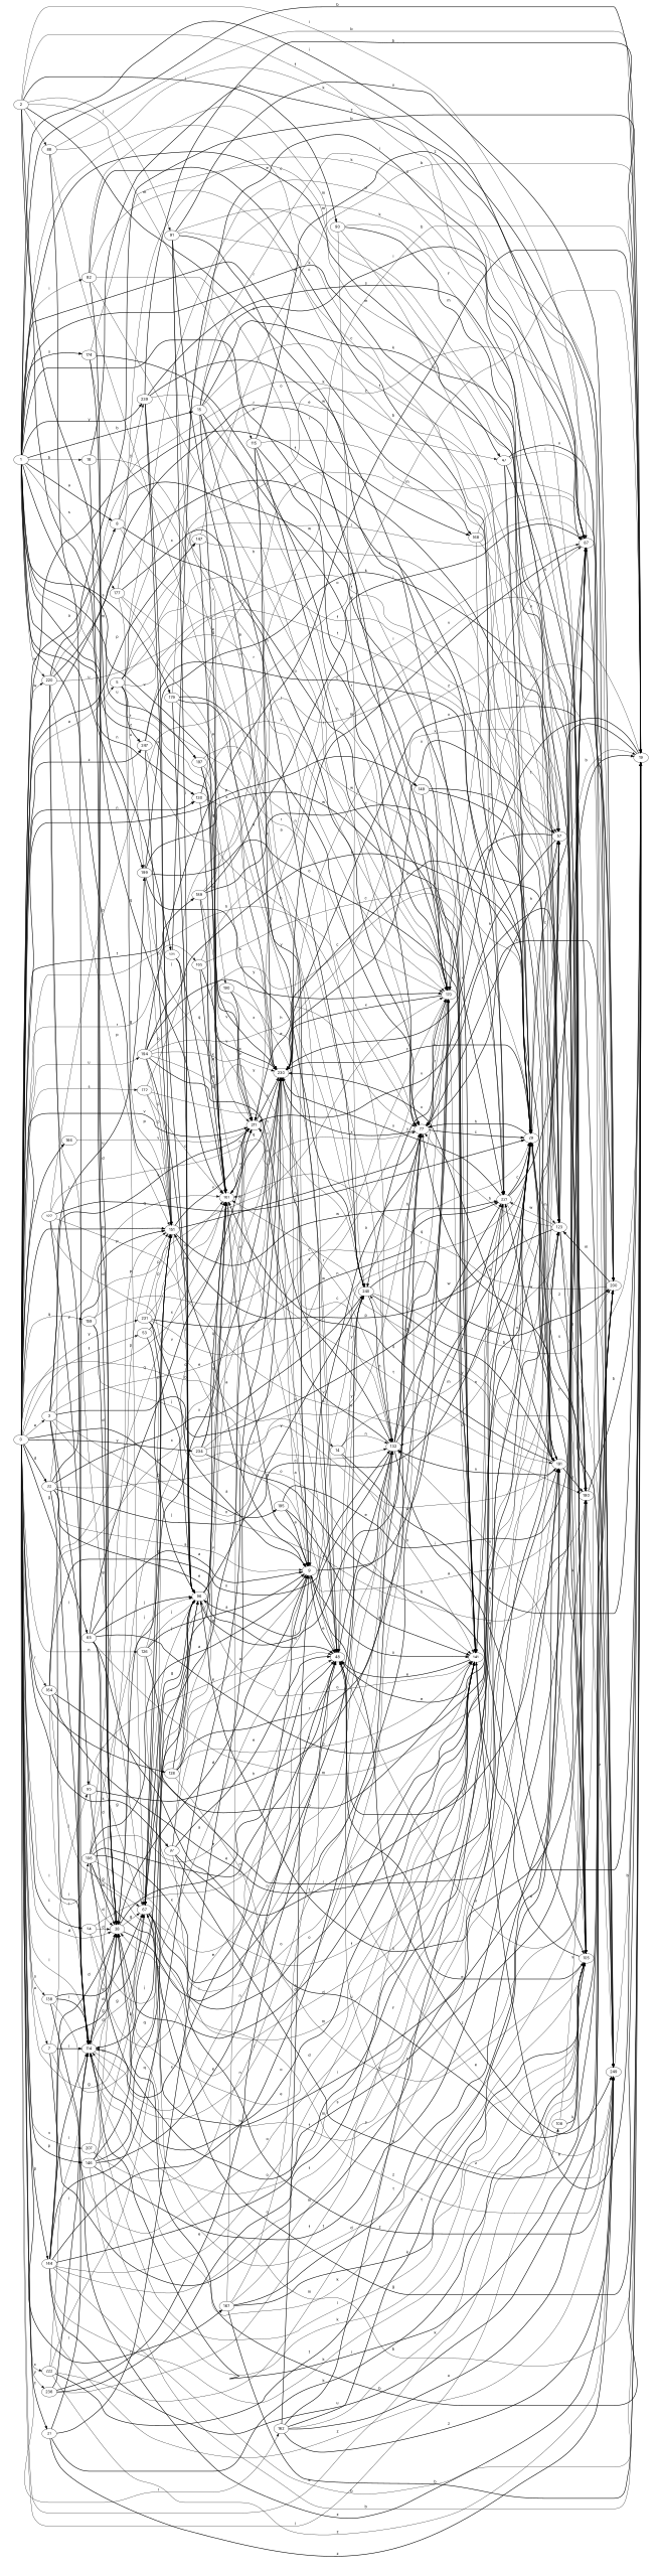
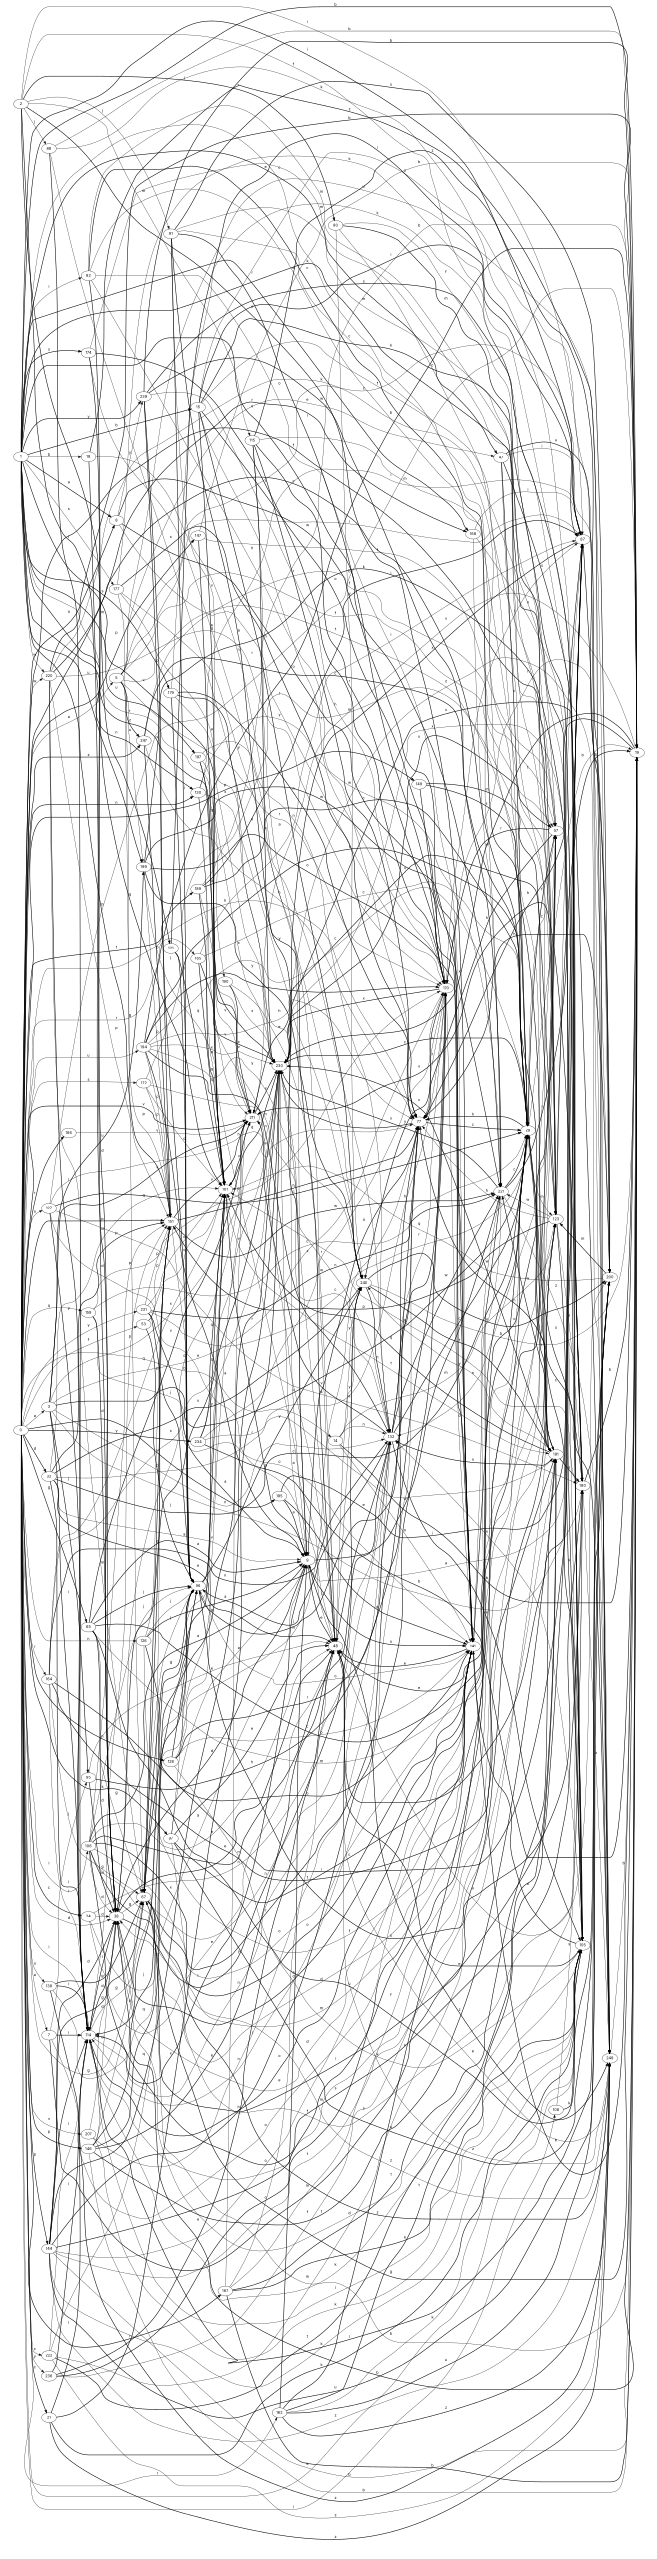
  strict digraph {
    fontname=Inter
    rankdir=LR
    node [fontname=Inter]
    edge [fontname=Inter style=bold]
    0
    3
    5
    7
    8
    14
    21
    24
    32
    38
    53
    57
    65
    67
    77
    97
    105
    106
    108
    114
    126
    127
    128
    130
    138
    144
    146
    147
    149
    151
    159
    162
    164
    165
    166
    167
    168
    172
    189
    194
    195
    207
    211
    220
    222
    231
    234
    236
    247
    29
    199
    230
    95
    132
    170
    180
    47
    87
    191
    200
    249
    141
    123
    239
    221
    19
    240
    9
    48
    161
    96
    1
    15
    18
    82
    174
    177
    179
    190
    197
    2
    88
    90
    91
    115
    121
    0 -> 3 [label=a style=solid]
    0 -> 5 [label=a style=solid]
    0 -> 7 [label=a style=solid]
    0 -> 8 [label=a]
    0 -> 14 [label=b style=solid]
    0 -> 21 [label=c]
    0 -> 24 [label=c]
    0 -> 32 [label=d]
    0 -> 38 [label=d style=solid]
    0 -> 53 [label=f style=solid]
    0 -> 57 [label=f]
    0 -> 65 [label=g]
    0 -> 67 [label=g style=solid]
    0 -> 77 [label=h style=solid]
    0 -> 97 [label=k]
    0 -> 105 [label=k style=solid]
    0 -> 106 [label=l style=solid]
    0 -> 108 [label=l style=solid]
    0 -> 114 [label=l style=solid]
    0 -> 126 [label=n style=solid]
+   0 -> 127 [label=n style=solid]
    0 -> 128 [label=n]
    0 -> 130 [label=n]
    0 -> 138 [label=o style=solid]
    0 -> 144 [label=p]
    0 -> 146 [label=p]
    0 -> 147 [label=p]
    0 -> 149 [label=p]
    0 -> 151 [label=p]
    0 -> 159 [label=q style=solid]
    0 -> 162 [label=r style=solid]
    0 -> 164 [label=r style=solid]
    0 -> 165 [label=r style=solid]
    0 -> 166 [label=r]
    0 -> 167 [label=r]
    0 -> 168 [label=r]
    0 -> 172 [label=s style=solid]
    0 -> 189 [label=t]
    0 -> 194 [label=u style=solid]
    0 -> 195 [label=u]
    0 -> 207 [label=v style=solid]
    0 -> 211 [label=v]
    0 -> 220 [label=w style=solid]
    0 -> 222 [label=x style=solid]
    0 -> 231 [label=y style=solid]
    0 -> 234 [label=y]
    0 -> 236 [label=y style=solid]
    0 -> 247 [label=z]
    3 -> 114 [label=l]
    3 -> 211 [label=v]
    3 -> 29 [label=c]
    3 -> 199 [label=u]
    3 -> 230 [label=x style=solid]
    3 -> 95 [label=j]
    3 -> 132 [label=n style=solid]
    3 -> 170 [label=r style=solid]
    3 -> 180 [label=s style=solid]
    5 -> 57 [label=f style=solid]
    5 -> 151 [label=p style=solid]
    5 -> 247 [label=z]
    5 -> 199 [label=u style=solid]
    5 -> 170 [label=r style=solid]
    5 -> 47 [label=e style=solid]
    5 -> 87 [label=i style=solid]
    5 -> 191 [label=t style=solid]
    5 -> 200 [label=u style=solid]
    5 -> 249 [label=z style=solid]
    7 -> 114 [label=l]
    7 -> 95 [label=j style=solid]
    7 -> 141 [label=o style=solid]
    7 -> 123 [label=m]
    8 -> 170 [label=r style=solid]
    8 -> 141 [label=o]
    8 -> 239 [label=y style=solid]
    8 -> 221 [label=w]
    14 -> 132 [label=n style=solid]
    14 -> 141 [label=o style=solid]
    14 -> 123 [label=m style=solid]
    14 -> 19 [label=b]
    14 -> 240 [label=y style=solid]
    21 -> 105 [label=k]
    21 -> 114 [label=l]
    21 -> 230 [label=x]
    21 -> 249 [label=z]
    24 -> 38 [label=d style=solid]
    24 -> 132 [label=n style=solid]
    24 -> 9 [label=a style=solid]
    24 -> 48 [label=e style=solid]
    32 -> 114 [label=l]
    32 -> 151 [label=p]
    32 -> 29 [label=c]
    32 -> 170 [label=r style=solid]
    32 -> 240 [label=y]
    32 -> 9 [label=a style=solid]
    32 -> 48 [label=e]
    32 -> 161 [label=q style=solid]
    38 -> 67 [label=g style=solid]
    38 -> 114 [label=l]
    38 -> 230 [label=x]
    38 -> 19 [label=b]
    38 -> 240 [label=y]
    38 -> 48 [label=e]
    53 -> 151 [label=p style=solid]
    53 -> 161 [label=q style=solid]
    53 -> 96 [label=j]
    57 -> 77 [label=h]
    57 -> 29 [label=c style=solid]
    57 -> 230 [label=x]
    57 -> 132 [label=n style=solid]
    57 -> 170 [label=r]
    57 -> 141 [label=o]
    65 -> 38 [label=d]
    65 -> 67 [label=g style=solid]
    65 -> 211 [label=v]
    65 -> 29 [label=c]
    65 -> 200 [label=u]
    65 -> 123 [label=m style=solid]
    65 -> 9 [label=a]
    65 -> 96 [label=j]
    67 -> 151 [label=p]
    67 -> 132 [label=n style=solid]
    67 -> 180 [label=s style=solid]
    67 -> 249 [label=z]
    67 -> 141 [label=o]
    67 -> 19 [label=b style=solid]
    67 -> 96 [label=j style=solid]
    77 -> 114 [label=l style=solid]
    77 -> 29 [label=c]
    77 -> 230 [label=x]
    77 -> 170 [label=r style=solid]
    77 -> 9 [label=a]
    97 -> 29 [label=c]
    97 -> 200 [label=u]
    97 -> 249 [label=z style=solid]
    97 -> 9 [label=a style=solid]
    97 -> 48 [label=e]
    97 -> 96 [label=j style=solid]
    105 -> 114 [label=l style=solid]
    105 -> 29 [label=c]
    105 -> 132 [label=n style=solid]
    105 -> 141 [label=o]
    105 -> 48 [label=e]
    106 -> 38 [label=d style=solid]
    106 -> 151 [label=p style=solid]
    106 -> 132 [label=n]
    106 -> 170 [label=r]
    106 -> 180 [label=s]
    106 -> 87 [label=i]
    106 -> 141 [label=o style=solid]
    106 -> 123 [label=m style=solid]
    106 -> 9 [label=a]
    106 -> 48 [label=e style=solid]
    106 -> 96 [label=j style=solid]
    108 -> 105 [label=k]
    108 -> 180 [label=s style=solid]
    114 -> 38 [label=d]
    114 -> 67 [label=g style=solid]
    114 -> 105 [label=k style=solid]
    114 -> 151 [label=p style=solid]
    114 -> 132 [label=n style=solid]
    114 -> 141 [label=o]
    114 -> 123 [label=m style=solid]
    126 -> 57 [label=f style=solid]
    126 -> 151 [label=p style=solid]
    126 -> 141 [label=o]
    126 -> 9 [label=a]
    126 -> 96 [label=j style=solid]
    127 -> 77 [label=h style=solid]
    127 -> 114 [label=y]
    127 -> 29 [label=c]
    127 -> 180 [label=s style=solid]
    127 -> 19 [label=b style=solid]
    127 -> 48 [label=e style=solid]
    128 -> 77 [label=h style=solid]
    128 -> 105 [label=k style=solid]
    128 -> 211 [label=v style=solid]
    128 -> 170 [label=r]
    128 -> 141 [label=o style=solid]
    128 -> 96 [label=j]
    130 -> 211 [label=v style=solid]
    130 -> 87 [label=i style=solid]
    130 -> 221 [label=w style=solid]
    130 -> 240 [label=y style=solid]
    130 -> 161 [label=q style=solid]
    138 -> 67 [label=g]
    138 -> 114 [label=l]
    138 -> 249 [label=z]
    138 -> 161 [label=q style=solid]
    144 -> 38 [label=d]
    144 -> 57 [label=f]
    144 -> 67 [label=g]
    144 -> 77 [label=h]
    144 -> 105 [label=k style=solid]
    144 -> 114 [label=l]
    144 -> 230 [label=x]
    144 -> 191 [label=t style=solid]
    144 -> 200 [label=u]
    144 -> 249 [label=z style=solid]
    144 -> 141 [label=o style=solid]
    144 -> 19 [label=b style=solid]
    146 -> 38 [label=d style=solid]
    146 -> 151 [label=p style=solid]
    146 -> 191 [label=t]
    146 -> 19 [label=b style=solid]
    146 -> 48 [label=e]
    146 -> 161 [label=q]
    146 -> 96 [label=j]
    147 -> 57 [label=f style=solid]
    147 -> 19 [label=b style=solid]
    147 -> 161 [label=q]
    149 -> 170 [label=r]
    149 -> 191 [label=t]
    149 -> 123 [label=m]
    151 -> 67 [label=g]
    151 -> 77 [label=h]
    151 -> 211 [label=v]
    151 -> 221 [label=w]
    151 -> 96 [label=j style=solid]
    159 -> 38 [label=d]
    159 -> 29 [label=c style=solid]
    159 -> 170 [label=r style=solid]
    159 -> 141 [label=o style=solid]
    162 -> 105 [label=k style=solid]
    162 -> 29 [label=c]
    162 -> 191 [label=t]
    162 -> 200 [label=u]
    162 -> 249 [label=z]
    162 -> 9 [label=a]
    164 -> 67 [label=g style=solid]
    164 -> 114 [label=l style=solid]
    164 -> 230 [label=x style=solid]
    164 -> 132 [label=n]
    164 -> 87 [label=i]
    164 -> 191 [label=t]
    164 -> 161 [label=q style=solid]
    165 -> 29 [label=c style=solid]
    165 -> 230 [label=x]
    165 -> 87 [label=i style=solid]
    165 -> 161 [label=q]
    166 -> 211 [label=v style=solid]
    167 -> 57 [label=f style=solid]
    167 -> 105 [label=k]
    167 -> 211 [label=v style=solid]
    167 -> 191 [label=t]
    167 -> 19 [label=b]
    167 -> 48 [label=e style=solid]
    168 -> 180 [label=s style=solid]
    168 -> 87 [label=i style=solid]
    168 -> 221 [label=w style=solid]
    172 -> 151 [label=p style=solid]
    172 -> 132 [label=n style=solid]
    172 -> 123 [label=m style=solid]
    172 -> 161 [label=q style=solid]
    189 -> 29 [label=c]
    189 -> 87 [label=i]
    189 -> 19 [label=b style=solid]
    189 -> 48 [label=e style=solid]
    189 -> 161 [label=q]
    194 -> 77 [label=h style=solid]
    194 -> 151 [label=p style=solid]
    194 -> 29 [label=c style=solid]
    194 -> 230 [label=x style=solid]
    194 -> 132 [label=n]
    194 -> 170 [label=r]
    194 -> 191 [label=t]
    194 -> 19 [label=b]
    194 -> 240 [label=y style=solid]
    194 -> 9 [label=a]
    195 -> 87 [label=i]
    195 -> 141 [label=o]
    195 -> 9 [label=a]
    207 -> 38 [label=d style=solid]
    207 -> 105 [label=k style=solid]
    207 -> 132 [label=n style=solid]
    211 -> 38 [label=d style=solid]
    211 -> 230 [label=x]
    220 -> 67 [label=g style=solid]
    220 -> 105 [label=k style=solid]
    220 -> 114 [label=l]
    220 -> 151 [label=p style=solid]
    220 -> 29 [label=c]
    220 -> 170 [label=r style=solid]
    220 -> 19 [label=b]
    222 -> 114 [label=l style=solid]
    222 -> 191 [label=t]
    222 -> 249 [label=z style=solid]
    222 -> 123 [label=m style=solid]
    222 -> 161 [label=q style=solid]
    231 -> 151 [label=p style=solid]
    231 -> 29 [label=c style=solid]
    231 -> 221 [label=w]
    231 -> 9 [label=a]
    231 -> 161 [label=q style=solid]
    231 -> 96 [label=j]
    234 -> 230 [label=x style=solid]
    234 -> 170 [label=r style=solid]
    234 -> 191 [label=t style=solid]
    234 -> 19 [label=b]
    234 -> 161 [label=q]
    236 -> 57 [label=f style=solid]
    236 -> 114 [label=l]
    236 -> 141 [label=o]
    236 -> 48 [label=e]
    247 -> 57 [label=f style=solid]
    247 -> 77 [label=h style=solid]
    247 -> 151 [label=p]
    247 -> 29 [label=c]
    29 -> 38 [label=d style=solid]
    29 -> 57 [label=f]
    29 -> 77 [label=h]
    29 -> 180 [label=s]
    29 -> 191 [label=t]
    29 -> 123 [label=m style=solid]
    29 -> 19 [label=b style=solid]
    199 -> 105 [label=k]
    199 -> 151 [label=p style=solid]
    199 -> 141 [label=o]
    199 -> 221 [label=w]
    199 -> 240 [label=y]
    199 -> 48 [label=e style=solid]
    230 -> 67 [label=g]
    230 -> 29 [label=c]
    230 -> 132 [label=n style=solid]
    230 -> 249 [label=z style=solid]
    230 -> 9 [label=a style=solid]
    230 -> 161 [label=q]
    95 -> 38 [label=d]
    95 -> 77 [label=h]
    95 -> 48 [label=e style=solid]
    132 -> 77 [label=h]
    132 -> 105 [label=k]
    132 -> 211 [label=v]
    132 -> 29 [label=c]
    132 -> 170 [label=r style=solid]
    132 -> 221 [label=w]
    132 -> 48 [label=e]
    132 -> 96 [label=j]
    170 -> 77 [label=h style=solid]
    170 -> 230 [label=x]
    170 -> 87 [label=i style=solid]
    170 -> 141 [label=o style=solid]
    170 -> 240 [label=y]
    170 -> 96 [label=j]
    180 -> 38 [label=d style=solid]
    180 -> 211 [label=v]
    180 -> 230 [label=x style=solid]
    180 -> 249 [label=z style=solid]
    180 -> 19 [label=b]
    180 -> 161 [label=q style=solid]
    47 -> 29 [label=c]
    47 -> 180 [label=s]
    47 -> 87 [label=i style=solid]
    47 -> 191 [label=t style=solid]
    47 -> 200 [label=u]
    87 -> 230 [label=x]
    87 -> 200 [label=u]
    87 -> 9 [label=a style=solid]
    191 -> 230 [label=x]
    191 -> 132 [label=n]
    191 -> 180 [label=s]
    191 -> 221 [label=w]
    191 -> 240 [label=y style=solid]
    191 -> 161 [label=q]
    200 -> 77 [label=h]
    200 -> 114 [label=l]
    200 -> 170 [label=r style=solid]
    200 -> 123 [label=m]
    200 -> 161 [label=q style=solid]
    249 -> 77 [label=h]
    249 -> 230 [label=x]
    249 -> 19 [label=b style=solid]
    249 -> 48 [label=e style=solid]
    141 -> 38 [label=d]
    141 -> 221 [label=w style=solid]
    141 -> 19 [label=b]
    141 -> 48 [label=e]
    123 -> 77 [label=h style=solid]
    123 -> 105 [label=k]
    123 -> 151 [label=p]
    123 -> 211 [label=v]
    123 -> 180 [label=s style=solid]
    123 -> 87 [label=i style=solid]
    123 -> 221 [label=w style=solid]
    123 -> 19 [label=b]
    239 -> 151 [label=p]
    239 -> 170 [label=r style=solid]
    239 -> 180 [label=s]
    239 -> 221 [label=w]
    239 -> 19 [label=b]
    239 -> 96 [label=j]
    221 -> 38 [label=d style=solid]
    221 -> 29 [label=c]
    221 -> 230 [label=x]
    221 -> 87 [label=i]
    221 -> 249 [label=z style=solid]
    221 -> 48 [label=e]
    19 -> 67 [label=g]
    19 -> 77 [label=h]
    19 -> 211 [label=v style=solid]
    19 -> 230 [label=x]
    240 -> 132 [label=n]
    240 -> 191 [label=t]
    240 -> 200 [label=u]
    240 -> 19 [label=b style=solid]
    240 -> 48 [label=e style=solid]
    9 -> 38 [label=d]
    9 -> 114 [label=l]
    9 -> 249 [label=z]
    9 -> 141 [label=o]
    9 -> 221 [label=w]
    9 -> 48 [label=e]
    48 -> 230 [label=x style=solid]
    48 -> 87 [label=i]
    48 -> 200 [label=u style=solid]
    48 -> 249 [label=z style=solid]
    48 -> 240 [label=y style=solid]
    161 -> 211 [label=v]
    161 -> 191 [label=t style=solid]
    161 -> 9 [label=a]
    96 -> 67 [label=g]
    96 -> 114 [label=l]
    96 -> 180 [label=s]
    96 -> 141 [label=o style=solid]
    96 -> 240 [label=y]
    96 -> 161 [label=q]
    1 -> 8 [label=a]
    1 -> 105 [label=k]
    1 -> 130 [label=n]
    1 -> 151 [label=p]
    1 -> 168 [label=r]
    1 -> 211 [label=v]
    1 -> 220 [label=w style=solid]
    1 -> 29 [label=c style=solid]
    1 -> 199 [label=u]
    1 -> 230 [label=x]
    1 -> 47 [label=e]
    1 -> 87 [label=i]
    1 -> 141 [label=o]
    1 -> 239 [label=y]
    1 -> 19 [label=b]
    1 -> 15 [label=b]
    1 -> 18 [label=b style=solid]
    1 -> 82 [label=i style=solid]
    1 -> 174 [label=s]
    1 -> 177 [label=s style=solid]
    1 -> 179 [label=s]
    1 -> 190 [label=t style=solid]
    1 -> 197 [label=u]
    15 -> 57 [label=f style=solid]
    15 -> 105 [label=k]
    15 -> 170 [label=r style=solid]
    15 -> 87 [label=i]
    15 -> 249 [label=z style=solid]
    15 -> 141 [label=o]
    15 -> 240 [label=y]
    15 -> 161 [label=q]
    18 -> 38 [label=d]
    18 -> 132 [label=n style=solid]
    18 -> 249 [label=z]
    82 -> 38 [label=d]
    82 -> 77 [label=h style=solid]
    82 -> 29 [label=c]
    82 -> 141 [label=o style=solid]
    82 -> 123 [label=m style=solid]
    82 -> 221 [label=w style=solid]
    174 -> 38 [label=d]
    174 -> 170 [label=r]
    174 -> 123 [label=m style=solid]
    174 -> 48 [label=e style=solid]
    177 -> 67 [label=g style=solid]
    177 -> 77 [label=h]
    177 -> 105 [label=k style=solid]
    177 -> 240 [label=y style=solid]
    177 -> 9 [label=a style=solid]
    179 -> 77 [label=h]
    179 -> 105 [label=k style=solid]
    179 -> 230 [label=x style=solid]
    179 -> 48 [label=e]
    179 -> 96 [label=j]
    190 -> 211 [label=v]
    190 -> 230 [label=x style=solid]
    190 -> 48 [label=e style=solid]
    197 -> 211 [label=v style=solid]
    197 -> 230 [label=x style=solid]
    197 -> 132 [label=n style=solid]
    197 -> 161 [label=q]
    2 -> 57 [label=f style=solid]
    2 -> 87 [label=i style=solid]
    2 -> 141 [label=o]
    2 -> 161 [label=q]
    2 -> 88 [label=j style=solid]
    2 -> 90 [label=j]
    2 -> 91 [label=j style=solid]
    2 -> 115 [label=m style=solid]
    2 -> 121 [label=m]
    88 -> 105 [label=k style=solid]
    88 -> 114 [label=l]
    88 -> 230 [label=x style=solid]
    88 -> 19 [label=b style=solid]
    90 -> 57 [label=f style=solid]
    90 -> 29 [label=c style=solid]
    90 -> 123 [label=m]
    90 -> 240 [label=y style=solid]
    91 -> 211 [label=v style=solid]
    91 -> 29 [label=c style=solid]
    91 -> 170 [label=r]
    91 -> 200 [label=u]
    91 -> 123 [label=m style=solid]
    91 -> 9 [label=a]
    91 -> 96 [label=j]
    115 -> 77 [label=h]
    115 -> 230 [label=x]
    115 -> 170 [label=r]
    115 -> 249 [label=z]
    115 -> 123 [label=m style=solid]
    115 -> 9 [label=a style=solid]
    121 -> 87 [label=i]
    121 -> 161 [label=q]
    121 -> 96 [label=j]
  }
